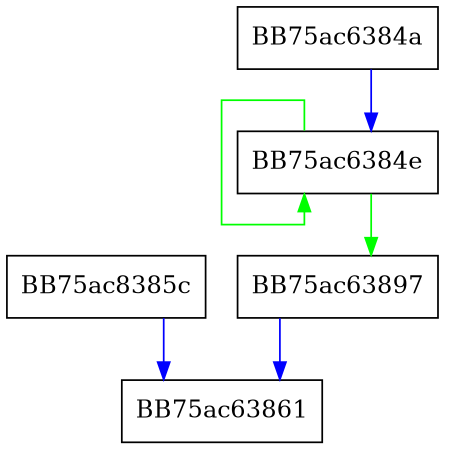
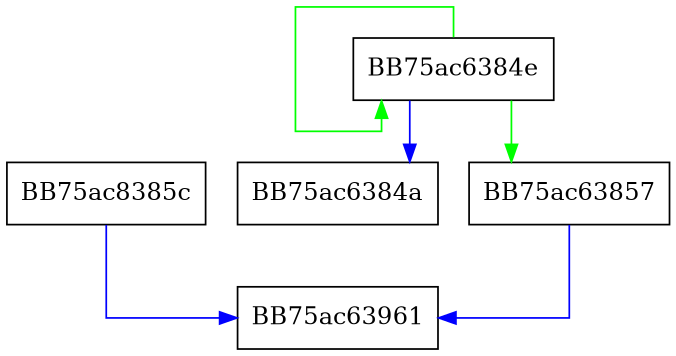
  digraph {
    splines=ortho
    node [shape=box]
    edge [color=blue]
    n1 [label=BB75ac8385c]
-   BB75ac63861
+   BB75ac63861 [label=BB75ac63961]
    BB75ac6384a
    BB75ac6384e
-   BB75ac63857 [label=BB75ac63897]
+   BB75ac63857
    n1 -> BB75ac63861
-   BB75ac6384a -> BB75ac6384e
+   BB75ac6384e -> BB75ac6384a
    BB75ac6384e -> BB75ac6384e [color=green]
    BB75ac6384e -> BB75ac63857 [color=green]
    BB75ac63857 -> BB75ac63861
  }
